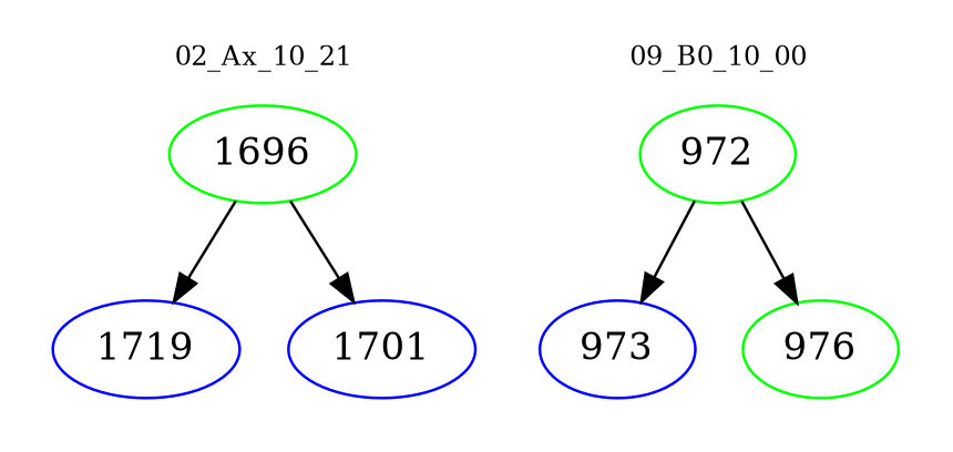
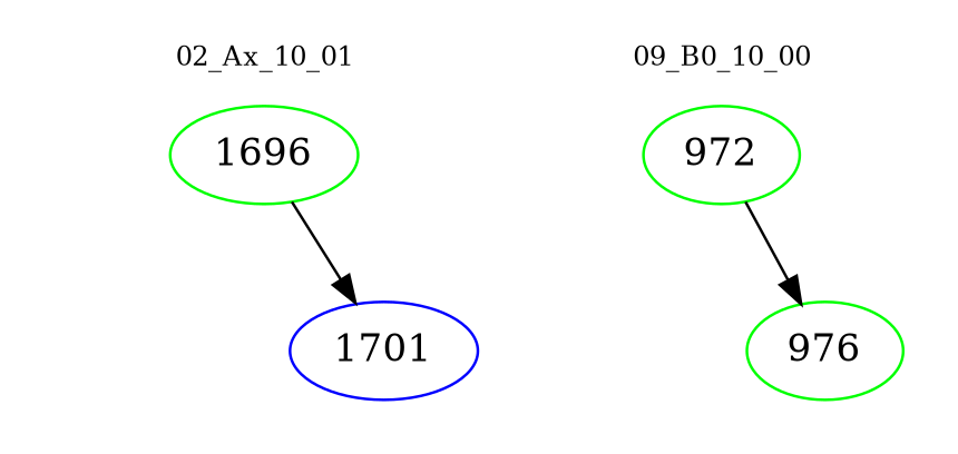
  digraph {
    node [color=green]
    edge [color=black]
    n1 [label=1696]
-   n2 [color=blue label=1719]
    n3 [color=blue label=1701]
    n4 [label=972]
-   n5 [color=blue label=973]
    n6 [label=976]
    subgraph cluster_1 {
      color=white
      fontsize=10
-     label="02_Ax_10_21"
+     label="02_Ax_10_01"
      n1
-     n2
      n3
    }
    subgraph cluster_2 {
      color=white
      fontsize=10
      label="09_B0_10_00"
      n4
-     n5
      n6
    }
-   n1 -> n2
    n1 -> n3
-   n4 -> n5
    n4 -> n6
  }
